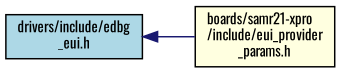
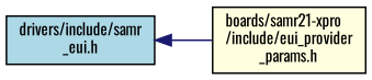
  digraph {
    rankdir=LR
    fontname=Oswald
    node [color=black fontname=Oswald fontsize=10 shape=record style=filled]
-   n1 [fillcolor=lightblue fontcolor=black height=0.2 label="drivers/include/edbg\l_eui.h" width=0.4]
+   n1 [fillcolor=lightblue fontcolor=black height=0.2 label="drivers/include/samr\l_eui.h" width=0.4]
    n2 [fillcolor=lightyellow height=0.2 label="boards/samr21-xpro\l/include/eui_provider\l_params.h" width=0.4]
    n1 -> n2 [color=midnightblue dir=back fontname=Oswald fontsize=10 labelfontname=Helvetica labelfontsize=10 style=solid]
  }
